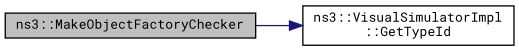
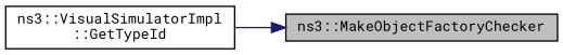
  digraph {
    rankdir=RL
    fontname="Roboto Mono"
    node [color=black fontname="Roboto Mono" fontsize=10 shape=record style=filled]
    n1 [fillcolor=grey75 fontcolor=black height=0.2 label="ns3::MakeObjectFactoryChecker" width=0.4]
    n2 [fillcolor=white height=0.2 label="ns3::VisualSimulatorImpl\l::GetTypeId" width=0.4]
-   n2 -> n1 [color=midnightblue dir=back fontname="Roboto Mono" fontsize=10 labelfontname=Helvetica labelfontsize=10 style=solid]
+   n1 -> n2 [color=midnightblue dir=back fontname="Roboto Mono" fontsize=10 labelfontname=Helvetica labelfontsize=10 style=solid]
  }
